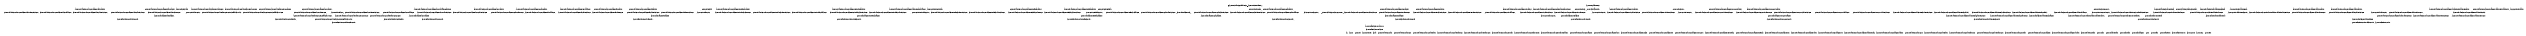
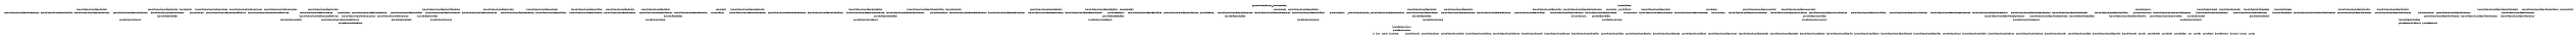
  digraph {
    rankdir=BT
    node [color=black shape=box style=solid]
    edge [arrowhead=open arrowtail=none]
    n1 [label=app]
    n2 [label="app.inners"]
    n3 [label="app.inners.models"]
    n4 [label="app.inners.models.entities"]
    n5 [label="app.inners.models.entities.account"]
    n6 [label="app.inners.models.entities.base_entity"]
    n7 [label="app.inners.models.entities.company"]
    n8 [label="app.inners.models.entities.file"]
    n9 [label="app.inners.models.entities.inventory_control"]
    n10 [label="app.inners.models.entities.item"]
    n11 [label="app.inners.models.entities.item_bundle_map"]
    n12 [label="app.inners.models.entities.item_file_map"]
    n13 [label="app.inners.models.entities.location"]
    n14 [label="app.inners.models.entities.role"]
    n15 [label="app.inners.models.entities.transaction"]
    n16 [label="app.inners.models.entities.transaction_item_map"]
    n17 [label="app.inners.models.value_objects.base_value_object"]
    n18 [label="app.inners.models.value_objects.contracts"]
    n19 [label="app.inners.models.value_objects.contracts.requests"]
    n20 [label="app.inners.models.value_objects.contracts.requests.authentications"]
    n21 [label="app.inners.models.value_objects.contracts.requests.authentications.logins"]
    n22 [label="app.inners.models.value_objects.contracts.requests.authentications.logins.login_by_email_and_password_body"]
    n23 [label="app.inners.models.value_objects.contracts.requests.authentications.logins.login_by_email_and_password_request"]
    n24 [label="app.inners.models.value_objects.contracts.requests.authentications.registers"]
    n25 [label="app.inners.models.value_objects.contracts.requests.authentications.registers.account_register"]
    n26 [label="app.inners.models.value_objects.contracts.requests.authentications.registers.company_register"]
    n27 [label="app.inners.models.value_objects.contracts.requests.authentications.registers.location_register"]
    n28 [label="app.inners.models.value_objects.contracts.requests.authentications.registers.register_by_email_and_password_body"]
    n29 [label="app.inners.models.value_objects.contracts.requests.authentications.registers.register_by_email_and_password_request"]
    n30 [label="app.inners.models.value_objects.contracts.requests.forecasts"]
    n31 [label="app.inners.models.value_objects.contracts.requests.forecasts.item_stocks"]
    n32 [label="app.inners.models.value_objects.contracts.requests.forecasts.item_stocks.stock_forecast_body"]
    n33 [label="app.inners.models.value_objects.contracts.requests.forecasts.item_stocks.stock_forecast_by_item_id_request"]
    n34 [label="app.inners.models.value_objects.contracts.requests.forecasts.item_transactions"]
    n35 [label="app.inners.models.value_objects.contracts.requests.forecasts.item_transactions.transaction_forecast_body"]
    n36 [label="app.inners.models.value_objects.contracts.requests.forecasts.item_transactions.transaction_forecast_by_item_id_request"]
    n37 [label="app.inners.models.value_objects.contracts.requests.managements"]
    n38 [label="app.inners.models.value_objects.contracts.requests.managements.accounts"]
    n39 [label="app.inners.models.value_objects.contracts.requests.managements.accounts.create_body"]
    n40 [label="app.inners.models.value_objects.contracts.requests.managements.accounts.create_one_request"]
    n41 [label="app.inners.models.value_objects.contracts.requests.managements.accounts.delete_one_by_id_request"]
    n42 [label="app.inners.models.value_objects.contracts.requests.managements.accounts.patch_body"]
    n43 [label="app.inners.models.value_objects.contracts.requests.managements.accounts.patch_one_by_id_request"]
    n44 [label="app.inners.models.value_objects.contracts.requests.managements.accounts.read_all_by_company_id_request"]
    n45 [label="app.inners.models.value_objects.contracts.requests.managements.accounts.read_all_request"]
    n46 [label="app.inners.models.value_objects.contracts.requests.managements.accounts.read_one_by_id_request"]
    n47 [label="app.inners.models.value_objects.contracts.requests.managements.companies"]
    n48 [label="app.inners.models.value_objects.contracts.requests.managements.companies.create_body"]
    n49 [label="app.inners.models.value_objects.contracts.requests.managements.companies.create_one_request"]
    n50 [label="app.inners.models.value_objects.contracts.requests.managements.companies.delete_one_by_id_request"]
    n51 [label="app.inners.models.value_objects.contracts.requests.managements.companies.patch_body"]
    n52 [label="app.inners.models.value_objects.contracts.requests.managements.companies.patch_one_by_id_request"]
    n53 [label="app.inners.models.value_objects.contracts.requests.managements.companies.read_all_request"]
    n54 [label="app.inners.models.value_objects.contracts.requests.managements.companies.read_one_by_account_id_request"]
    n55 [label="app.inners.models.value_objects.contracts.requests.managements.companies.read_one_by_id_request"]
    n56 [label="app.inners.models.value_objects.contracts.requests.managements.files"]
    n57 [label="app.inners.models.value_objects.contracts.requests.managements.files.create_body"]
    n58 [label="app.inners.models.value_objects.contracts.requests.managements.files.create_one_request"]
    n59 [label="app.inners.models.value_objects.contracts.requests.managements.files.delete_one_by_id_request"]
    n60 [label="app.inners.models.value_objects.contracts.requests.managements.files.patch_body"]
    n61 [label="app.inners.models.value_objects.contracts.requests.managements.files.patch_one_by_id_request"]
    n62 [label="app.inners.models.value_objects.contracts.requests.managements.files.read_all_request"]
    n63 [label="app.inners.models.value_objects.contracts.requests.managements.files.read_one_by_id_request"]
    n64 [label="app.inners.models.value_objects.contracts.requests.managements.inventory_controls"]
    n65 [label="app.inners.models.value_objects.contracts.requests.managements.inventory_controls.create_body"]
    n66 [label="app.inners.models.value_objects.contracts.requests.managements.inventory_controls.create_one_request"]
    n67 [label="app.inners.models.value_objects.contracts.requests.managements.inventory_controls.delete_one_by_id_request"]
    n68 [label="app.inners.models.value_objects.contracts.requests.managements.inventory_controls.patch_body"]
    n69 [label="app.inners.models.value_objects.contracts.requests.managements.inventory_controls.patch_one_by_id_request"]
    n70 [label="app.inners.models.value_objects.contracts.requests.managements.inventory_controls.read_all_request"]
    n71 [label="app.inners.models.value_objects.contracts.requests.managements.inventory_controls.read_one_by_id_request"]
    n72 [label="app.inners.models.value_objects.contracts.requests.managements.item_bundle_maps"]
    n73 [label="app.inners.models.value_objects.contracts.requests.managements.item_bundle_maps.create_body"]
    n74 [label="app.inners.models.value_objects.contracts.requests.managements.item_bundle_maps.create_one_request"]
    n75 [label="app.inners.models.value_objects.contracts.requests.managements.item_bundle_maps.delete_one_by_id_request"]
    n76 [label="app.inners.models.value_objects.contracts.requests.managements.item_bundle_maps.patch_body"]
    n77 [label="app.inners.models.value_objects.contracts.requests.managements.item_bundle_maps.patch_one_by_id_request"]
    n78 [label="app.inners.models.value_objects.contracts.requests.managements.item_bundle_maps.read_all_request"]
    n79 [label="app.inners.models.value_objects.contracts.requests.managements.item_bundle_maps.read_one_by_id_request"]
    n80 [label="app.inners.models.value_objects.contracts.requests.managements.item_file_maps"]
    n81 [label="app.inners.models.value_objects.contracts.requests.managements.item_file_maps.create_body"]
    n82 [label="app.inners.models.value_objects.contracts.requests.managements.item_file_maps.create_one_request"]
    n83 [label="app.inners.models.value_objects.contracts.requests.managements.item_file_maps.delete_one_by_id_request"]
    n84 [label="app.inners.models.value_objects.contracts.requests.managements.item_file_maps.patch_body"]
    n85 [label="app.inners.models.value_objects.contracts.requests.managements.item_file_maps.patch_one_by_id_request"]
    n86 [label="app.inners.models.value_objects.contracts.requests.managements.item_file_maps.read_all_request"]
    n87 [label="app.inners.models.value_objects.contracts.requests.managements.item_file_maps.read_one_by_id_request"]
    n88 [label="app.inners.models.value_objects.contracts.requests.managements.items"]
    n89 [label="app.inners.models.value_objects.contracts.requests.managements.items.create_body"]
    n90 [label="app.inners.models.value_objects.contracts.requests.managements.items.create_one_request"]
    n91 [label="app.inners.models.value_objects.contracts.requests.managements.items.delete_one_by_id_request"]
    n92 [label="app.inners.models.value_objects.contracts.requests.managements.items.patch_body"]
    n93 [label="app.inners.models.value_objects.contracts.requests.managements.items.patch_one_by_id_request"]
    n94 [label="app.inners.models.value_objects.contracts.requests.managements.items.read_all_request"]
    n95 [label="app.inners.models.value_objects.contracts.requests.managements.items.read_one_by_id_request"]
    n96 [label="app.inners.models.value_objects.contracts.requests.managements.locations"]
    n97 [label="app.inners.models.value_objects.contracts.requests.managements.locations.create_body"]
    n98 [label="app.inners.models.value_objects.contracts.requests.managements.locations.create_one_request"]
    n99 [label="app.inners.models.value_objects.contracts.requests.managements.locations.delete_one_by_id_request"]
    n100 [label="app.inners.models.value_objects.contracts.requests.managements.locations.patch_body"]
    n101 [label="app.inners.models.value_objects.contracts.requests.managements.locations.patch_one_by_id_request"]
    n102 [label="app.inners.models.value_objects.contracts.requests.managements.locations.read_all_request"]
    n103 [label="app.inners.models.value_objects.contracts.requests.managements.locations.read_one_by_id_request"]
    n104 [label="app.inners.models.value_objects.contracts.requests.managements.roles"]
    n105 [label="app.inners.models.value_objects.contracts.requests.managements.roles.create_body"]
    n106 [label="app.inners.models.value_objects.contracts.requests.managements.roles.create_one_request"]
    n107 [label="app.inners.models.value_objects.contracts.requests.managements.roles.delete_one_by_id_request"]
    n108 [label="app.inners.models.value_objects.contracts.requests.managements.roles.patch_body"]
    n109 [label="app.inners.models.value_objects.contracts.requests.managements.roles.patch_one_by_id_request"]
    n110 [label="app.inners.models.value_objects.contracts.requests.managements.roles.read_all_request"]
    n111 [label="app.inners.models.value_objects.contracts.requests.managements.roles.read_one_by_id_request"]
    n112 [label="app.inners.models.value_objects.contracts.requests.managements.transaction_item_maps"]
    n113 [label="app.inners.models.value_objects.contracts.requests.managements.transaction_item_maps.create_body"]
    n114 [label="app.inners.models.value_objects.contracts.requests.managements.transaction_item_maps.create_one_request"]
    n115 [label="app.inners.models.value_objects.contracts.requests.managements.transaction_item_maps.delete_one_by_id_request"]
    n116 [label="app.inners.models.value_objects.contracts.requests.managements.transaction_item_maps.patch_body"]
    n117 [label="app.inners.models.value_objects.contracts.requests.managements.transaction_item_maps.patch_one_by_id_request"]
    n118 [label="app.inners.models.value_objects.contracts.requests.managements.transaction_item_maps.read_all_request"]
    n119 [label="app.inners.models.value_objects.contracts.requests.managements.transaction_item_maps.read_one_by_id_request"]
    n120 [label="app.inners.models.value_objects.contracts.requests.managements.transactions"]
    n121 [label="app.inners.models.value_objects.contracts.requests.managements.transactions.checkout_body"]
    n122 [label="app.inners.models.value_objects.contracts.requests.managements.transactions.checkout_transaction_body"]
    n123 [label="app.inners.models.value_objects.contracts.requests.managements.transactions.checkout_transaction_item_map_body"]
    n124 [label="app.inners.models.value_objects.contracts.requests.managements.transactions.checkout_request"]
    n125 [label="app.inners.models.value_objects.contracts.requests.managements.transactions.create_body"]
    n126 [label="app.inners.models.value_objects.contracts.requests.managements.transactions.create_one_request"]
    n127 [label="app.inners.models.value_objects.contracts.requests.managements.transactions.delete_one_by_id_request"]
    n128 [label="app.inners.models.value_objects.contracts.requests.managements.transactions.patch_body"]
    n129 [label="app.inners.models.value_objects.contracts.requests.managements.transactions.patch_one_by_id_request"]
    n130 [label="app.inners.models.value_objects.contracts.requests.managements.transactions.read_all_request"]
    n131 [label="app.inners.models.value_objects.contracts.requests.managements.transactions.read_one_by_id_request"]
    n132 [label="app.inners.models.value_objects.contracts.responses"]
    n133 [label="app.inners.models.value_objects.contracts.responses.authentications"]
    n134 [label="app.inners.models.value_objects.contracts.responses.authentications.logins"]
    n135 [label="app.inners.models.value_objects.contracts.responses.authentications.logins.login_response"]
    n136 [label="app.inners.models.value_objects.contracts.responses.authentications.registers"]
    n137 [label="app.inners.models.value_objects.contracts.responses.authentications.registers.register_response"]
    n138 [label="app.inners.models.value_objects.contracts.responses.content"]
    n139 [label="app.inners.models.value_objects.contracts.responses.forecast"]
    n140 [label="app.inners.models.value_objects.contracts.responses.forecast.item_stock_forecast_response"]
    n141 [label="app.inners.models.value_objects.forecasts.metric_forecast"]
    n142 [label="app.inners.models.value_objects.forecasts.prediction_forecast"]
    n143 [label="app.inners.models.value_objects.contracts.responses.forecast.item_transaction_forecast_response"]
    n144 [label="app.inners.models.value_objects.contracts.responses.managements"]
    n145 [label="app.inners.models.value_objects.contracts.responses.managements.transactions"]
    n146 [label="app.inners.models.value_objects.contracts.responses.managements.transactions.checkout_response"]
    n147 [label="app.inners.models.value_objects.forecasts"]
    n148 [label="app.inners.models.value_objects.forecasts.transaction_item_map_forecast"]
    n149 [label="app.inners.use_cases"]
    n150 [label="app.inners.use_cases.authentications"]
    n151 [label="app.inners.use_cases.authentications.login_authentication"]
    n152 [label="app.inners.use_cases.managements.account_management"]
    n153 [label="app.outers.utilities.management_utility"]
    n154 [label="app.inners.use_cases.authentications.register_authentication"]
    n155 [label="app.inners.use_cases.managements.company_management"]
    n156 [label="app.inners.use_cases.managements.location_management"]
    n157 [label="app.login.repositories.company_repository"]
    n158 [label="app.outers.repositories.location_repository"]
    n159 [label="app.inners.use_cases.managements.role_management"]
    n160 [label="app.outers.repositories.role_repository"]
    n161 [label="app.inners.use_cases.forecasts"]
    n162 [label="app.inners.use_cases.forecasts.item_stock_forecast"]
    n163 [label="app.outers.repositories.inventory_control_repository"]
    n164 [label="app.outers.utilities.datastore_utility"]
    n165 [label="app.inners.use_cases.forecasts.item_transaction_forecast"]
    n166 [label="app.outers.repositories.transaction_item_map_repository"]
    n167 [label="app.inners.use_cases.managements"]
    n168 [label="app.outers.repositories.account_repository"]
    n169 [label="app.inners.use_cases.managements.file_management"]
    n170 [label="app.outers.repositories.file_repository"]
    n171 [label="app.inners.use_cases.managements.inventory_control_management"]
    n172 [label="app.inners.use_cases.managements.item_bundle_map_management"]
    n173 [label="app.outers.repositories.item_bundle_map_repository"]
    n174 [label="app.inners.use_cases.managements.item_file_map_management"]
    n175 [label="app.outers.repositories.item_file_map_repository"]
    n176 [label="app.inners.use_cases.managements.item_management"]
    n177 [label="app.outers.repositories.item_repository"]
    n178 [label="app.inners.use_cases.managements.transaction_item_map_management"]
    n179 [label="app.inners.use_cases.managements.transaction_management"]
    n180 [label="app.outers.repositories.transaction_repository"]
-   n181 [label="app.main"]
    n182 [label="app.outers.interfaces.deliveries.routers.api_router"]
    n183 [label="app.outers.interfaces.deliveries.routers.api_v1_router"]
    n184 [label="app.outers"]
    n185 [label="app.outers.interfaces"]
    n186 [label="app.outers.interfaces.deliveries"]
    n187 [label="app.outers.interfaces.deliveries.controllers"]
    n188 [label="app.outers.interfaces.deliveries.controllers.account_controller"]
    n189 [label="app.outers.interfaces.deliveries.controllers.authentication_controller"]
    n190 [label="app.outers.interfaces.deliveries.controllers.company_controller"]
    n191 [label="app.outers.interfaces.deliveries.controllers.file_controller"]
    n192 [label="app.outers.interfaces.deliveries.controllers.forecast_controller"]
    n193 [label="app.outers.interfaces.deliveries.controllers.inventory_control_controller"]
    n194 [label="app.outers.interfaces.deliveries.controllers.item_bundle_map_controller"]
    n195 [label="app.outers.interfaces.deliveries.controllers.item_controller"]
    n196 [label="app.outers.interfaces.deliveries.controllers.item_file_map_controller"]
    n197 [label="app.outers.interfaces.deliveries.controllers.location_controller"]
    n198 [label="app.outers.interfaces.deliveries.controllers.role_controller"]
    n199 [label="app.outers.interfaces.deliveries.controllers.transaction_controller"]
    n200 [label="app.outers.interfaces.deliveries.controllers.transaction_item_map_controller"]
    n201 [label="app.outers.interfaces.deliveries.routers"]
    n202 [label="app.outers.repositories"]
    n203 [label="app.outers.settings.datastore_settings"]
    n204 [label="app.outers.settings"]
    n205 [label="app.outers.utilities"]
    n5 -> n6
    n7 -> n6
    n8 -> n6
    n9 -> n6
    n10 -> n6
    n11 -> n6
    n12 -> n6
    n13 -> n6
    n14 -> n6
    n15 -> n6
    n16 -> n6
    n22 -> n17
    n23 -> n17
    n25 -> n17
    n26 -> n17
    n27 -> n17
    n28 -> n17
    n28 -> n25
    n28 -> n26
    n28 -> n27
    n29 -> n17
    n29 -> n25
    n29 -> n26
    n29 -> n27
    n32 -> n17
    n33 -> n17
    n35 -> n17
    n36 -> n17
    n39 -> n17
    n40 -> n17
    n40 -> n39
    n41 -> n17
    n42 -> n17
    n43 -> n17
    n43 -> n42
    n44 -> n17
    n45 -> n17
    n46 -> n17
    n48 -> n17
    n49 -> n17
    n49 -> n48
    n50 -> n17
    n51 -> n17
    n52 -> n17
    n52 -> n51
    n53 -> n17
    n54 -> n17
    n55 -> n17
    n57 -> n17
    n58 -> n17
    n58 -> n57
    n59 -> n17
    n60 -> n17
    n61 -> n17
    n61 -> n60
    n62 -> n17
    n63 -> n17
    n65 -> n17
    n66 -> n17
    n66 -> n65
    n67 -> n17
    n68 -> n17
    n69 -> n17
    n69 -> n68
    n70 -> n17
    n71 -> n17
    n73 -> n17
    n74 -> n17
    n74 -> n73
    n75 -> n17
    n76 -> n17
    n77 -> n17
    n77 -> n76
    n78 -> n17
    n79 -> n17
    n81 -> n17
    n82 -> n17
    n82 -> n81
    n83 -> n17
    n84 -> n17
    n85 -> n17
    n85 -> n84
    n86 -> n17
    n87 -> n17
    n89 -> n17
    n90 -> n17
    n90 -> n89
    n91 -> n17
    n92 -> n17
    n93 -> n17
    n93 -> n92
    n94 -> n17
    n95 -> n17
    n97 -> n17
    n98 -> n17
    n98 -> n97
    n99 -> n17
    n100 -> n17
    n101 -> n17
    n101 -> n100
    n102 -> n17
    n103 -> n17
    n105 -> n17
    n106 -> n17
    n106 -> n105
    n107 -> n17
    n108 -> n17
    n109 -> n17
    n109 -> n108
    n110 -> n17
    n111 -> n17
    n113 -> n17
    n114 -> n17
    n114 -> n113
    n115 -> n17
    n116 -> n17
    n117 -> n17
    n117 -> n116
    n118 -> n17
    n119 -> n17
    n121 -> n17
    n121 -> n122
    n121 -> n123
    n122 -> n17
    n123 -> n17
    n124 -> n17
    n124 -> n121
    n125 -> n17
    n126 -> n17
    n126 -> n125
    n127 -> n17
    n128 -> n17
    n129 -> n17
    n129 -> n128
    n130 -> n17
    n131 -> n17
    n135 -> n5
    n135 -> n17
    n137 -> n5
    n137 -> n17
    n138 -> n17
    n140 -> n17
    n140 -> n141
    n140 -> n142
    n141 -> n17
    n142 -> n17
    n143 -> n17
    n143 -> n141
    n143 -> n142
    n146 -> n9
    n146 -> n10
    n146 -> n15
    n146 -> n16
    n146 -> n17
    n148 -> n17
    n151 -> n5
    n151 -> n23
    n151 -> n135
    n151 -> n138
    n151 -> n152
    n152 -> n5
    n152 -> n40
    n152 -> n41
    n152 -> n43
    n152 -> n44
    n152 -> n45
    n152 -> n46
    n152 -> n138
    n152 -> n153
    n153 -> n6
    n154 -> n5
    n154 -> n14
    n154 -> n29
    n154 -> n39
    n154 -> n40
    n154 -> n48
    n154 -> n49
    n154 -> n97
    n154 -> n98
    n154 -> n110
    n154 -> n137
    n154 -> n138
    n154 -> n152
    n154 -> n155
    n154 -> n156
    n155 -> n7
    n155 -> n49
    n155 -> n50
    n155 -> n52
    n155 -> n53
    n155 -> n55
    n155 -> n138
    n155 -> n153
    n155 -> n157
    n156 -> n13
    n156 -> n98
    n156 -> n99
    n156 -> n101
    n156 -> n102
    n156 -> n103
    n156 -> n138
    n156 -> n153
    n156 -> n158
    n157 -> n7
    n157 -> n164
    n158 -> n13
    n158 -> n164
    n159 -> n14
    n159 -> n106
    n159 -> n107
    n159 -> n109
    n159 -> n110
    n159 -> n111
    n159 -> n138
    n159 -> n153
    n159 -> n160
    n160 -> n14
    n160 -> n164
    n162 -> n9
    n162 -> n33
    n162 -> n138
    n162 -> n140
    n162 -> n141
    n162 -> n142
    n162 -> n163
    n163 -> n9
    n163 -> n164
    n164 -> n203
    n165 -> n36
    n165 -> n138
    n165 -> n141
    n165 -> n142
    n165 -> n143
    n165 -> n148
    n165 -> n166
    n166 -> n16
    n166 -> n148
    n166 -> n164
    n168 -> n5
    n168 -> n164
    n169 -> n8
    n169 -> n58
    n169 -> n59
    n169 -> n61
    n169 -> n62
    n169 -> n63
    n169 -> n138
    n169 -> n153
    n169 -> n170
    n170 -> n8
    n170 -> n164
    n171 -> n9
    n171 -> n66
    n171 -> n67
    n171 -> n69
    n171 -> n70
    n171 -> n71
    n171 -> n138
    n171 -> n153
    n171 -> n163
    n172 -> n11
    n172 -> n74
    n172 -> n75
    n172 -> n77
    n172 -> n78
    n172 -> n79
    n172 -> n138
    n172 -> n153
    n172 -> n173
    n173 -> n11
    n173 -> n164
    n174 -> n12
    n174 -> n82
    n174 -> n83
    n174 -> n85
    n174 -> n86
    n174 -> n87
    n174 -> n138
    n174 -> n153
    n174 -> n175
    n175 -> n12
    n175 -> n164
    n176 -> n10
    n176 -> n86
    n176 -> n90
    n176 -> n91
    n176 -> n93
    n176 -> n95
    n176 -> n138
    n176 -> n153
    n176 -> n177
    n177 -> n10
    n177 -> n164
    n178 -> n16
    n178 -> n115
    n178 -> n119
    n178 -> n126
    n178 -> n129
    n178 -> n130
    n178 -> n138
    n178 -> n153
    n178 -> n166
    n179 -> n9
    n179 -> n10
    n179 -> n15
    n179 -> n16
    n179 -> n124
    n179 -> n126
    n179 -> n127
    n179 -> n129
    n179 -> n130
    n179 -> n131
    n179 -> n138
    n179 -> n146
    n179 -> n153
    n179 -> n163
    n179 -> n166
    n179 -> n177
    n179 -> n180
    n180 -> n15
    n180 -> n164
-   n181 -> n182
    n182 -> n183
    n183 -> n187
    n183 -> n188
    n183 -> n189
    n183 -> n190
    n183 -> n191
    n183 -> n192
    n183 -> n193
    n183 -> n194
    n183 -> n195
    n183 -> n196
    n183 -> n197
    n183 -> n198
    n183 -> n199
    n183 -> n200
    n188 -> n5
    n188 -> n39
    n188 -> n40
    n188 -> n41
    n188 -> n42
    n188 -> n43
    n188 -> n45
    n188 -> n46
    n188 -> n138
    n188 -> n152
    n189 -> n22
    n189 -> n23
    n189 -> n28
    n189 -> n29
    n189 -> n135
    n189 -> n137
    n189 -> n138
    n189 -> n151
    n189 -> n154
    n190 -> n7
    n190 -> n48
    n190 -> n49
    n190 -> n50
    n190 -> n51
    n190 -> n52
    n190 -> n53
    n190 -> n55
    n190 -> n138
    n190 -> n155
    n191 -> n8
    n191 -> n57
    n191 -> n58
    n191 -> n59
    n191 -> n60
    n191 -> n61
    n191 -> n62
    n191 -> n63
    n191 -> n138
    n191 -> n169
    n192 -> n32
    n192 -> n33
    n192 -> n35
    n192 -> n36
    n192 -> n138
    n192 -> n140
    n192 -> n143
    n192 -> n162
    n192 -> n165
    n193 -> n9
    n193 -> n65
    n193 -> n66
    n193 -> n67
    n193 -> n68
    n193 -> n69
    n193 -> n70
    n193 -> n71
    n193 -> n138
    n193 -> n171
    n194 -> n11
    n194 -> n73
    n194 -> n74
    n194 -> n75
    n194 -> n76
    n194 -> n77
    n194 -> n78
    n194 -> n79
    n194 -> n138
    n194 -> n172
    n195 -> n10
    n195 -> n86
    n195 -> n89
    n195 -> n90
    n195 -> n91
    n195 -> n92
    n195 -> n93
    n195 -> n95
    n195 -> n138
    n195 -> n176
    n196 -> n12
    n196 -> n81
    n196 -> n82
    n196 -> n83
    n196 -> n84
    n196 -> n85
    n196 -> n86
    n196 -> n87
    n196 -> n138
    n196 -> n174
    n197 -> n13
    n197 -> n97
    n197 -> n98
    n197 -> n99
    n197 -> n100
    n197 -> n101
    n197 -> n102
    n197 -> n103
    n197 -> n138
    n197 -> n156
    n198 -> n14
    n198 -> n105
    n198 -> n106
    n198 -> n107
    n198 -> n108
    n198 -> n109
    n198 -> n110
    n198 -> n111
    n198 -> n138
    n198 -> n159
    n199 -> n15
    n199 -> n121
    n199 -> n124
    n199 -> n125
    n199 -> n126
    n199 -> n127
    n199 -> n128
    n199 -> n129
    n199 -> n130
    n199 -> n131
    n199 -> n138
    n199 -> n146
    n199 -> n179
    n200 -> n16
    n200 -> n113
    n200 -> n114
    n200 -> n115
    n200 -> n116
    n200 -> n117
    n200 -> n119
    n200 -> n130
    n200 -> n138
    n200 -> n178
  }
